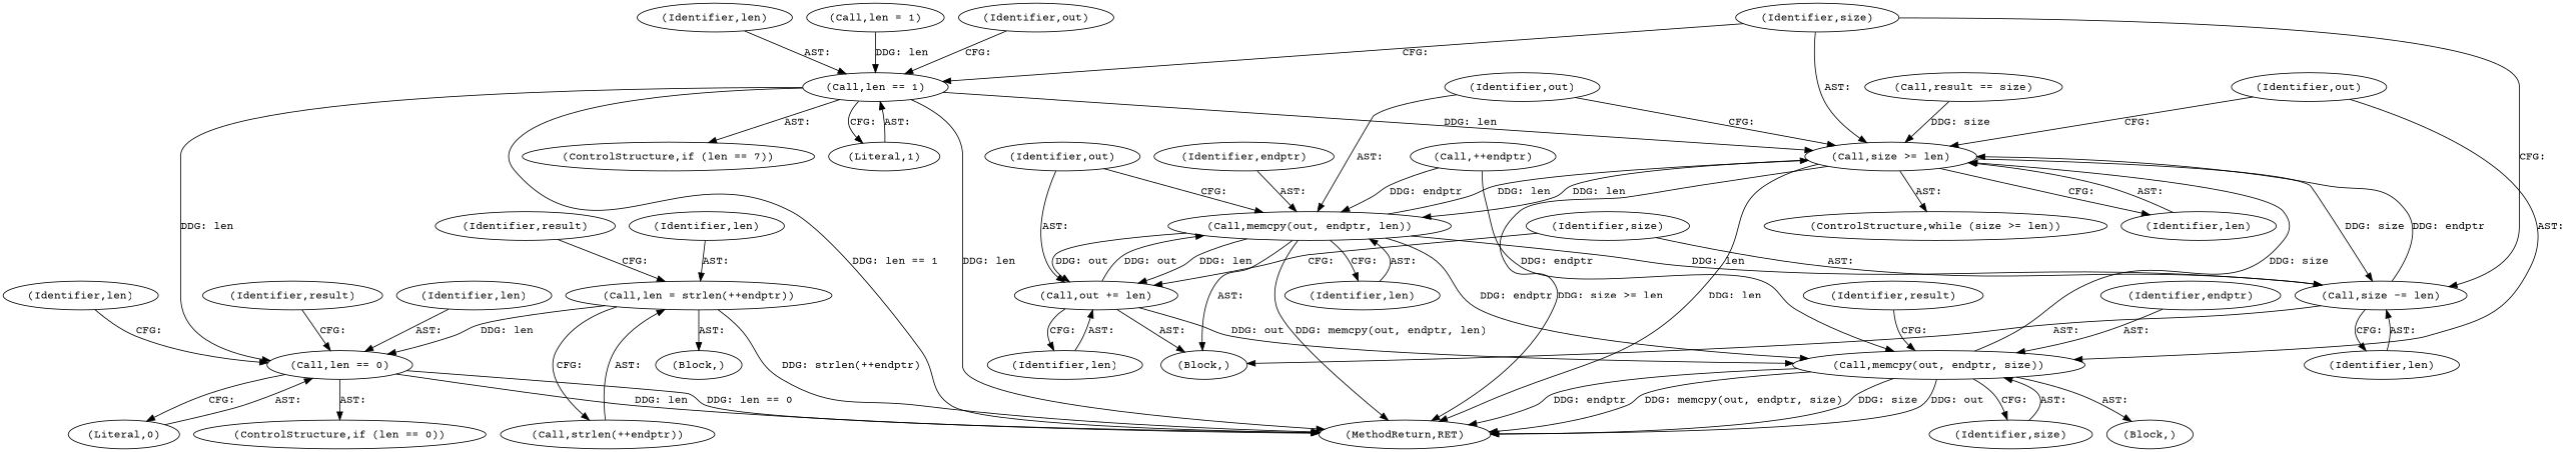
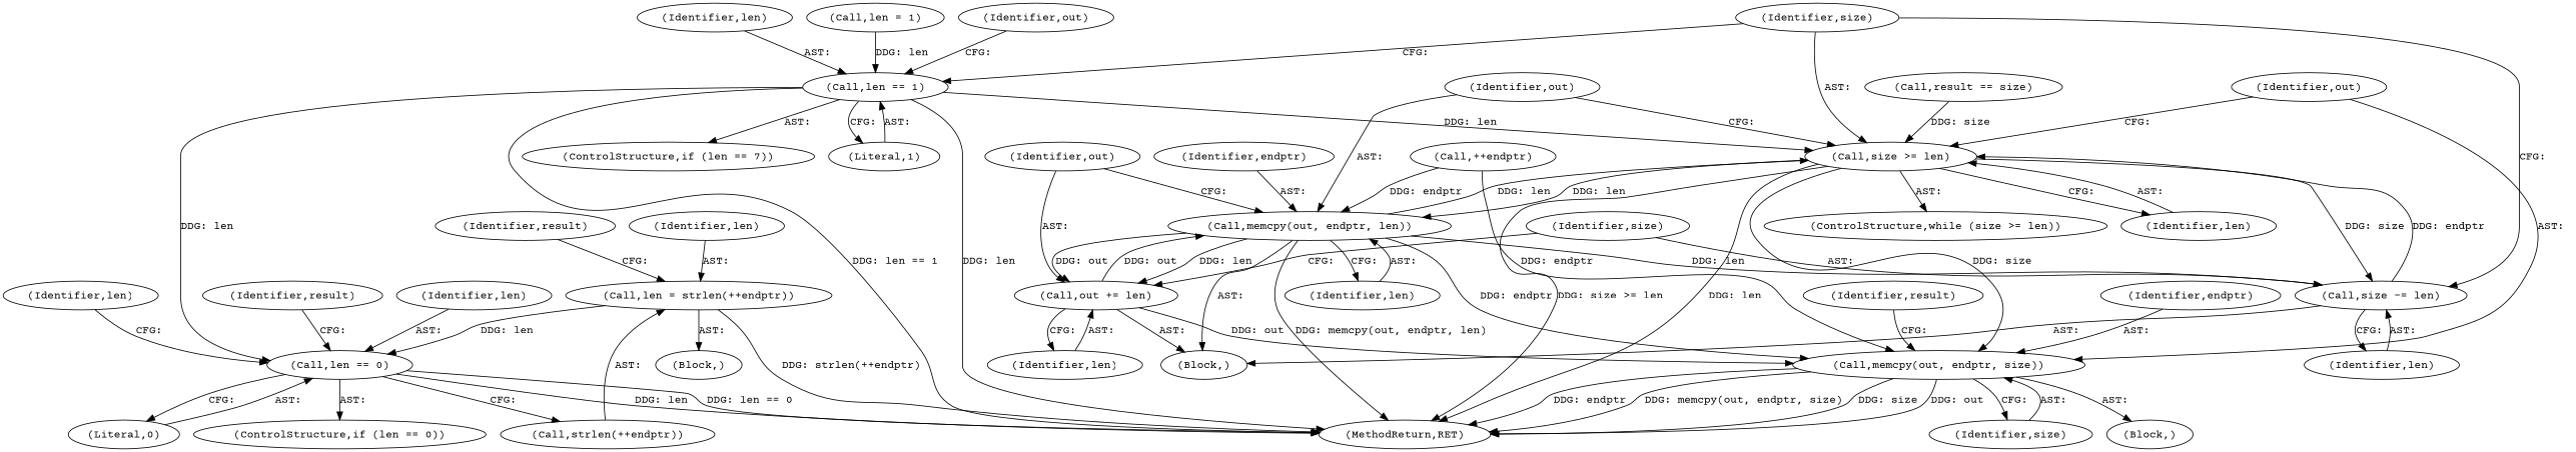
  digraph {
    fontname="Courier Prime"
    node [fontname="Courier Prime"]
    edge [fontname="Courier Prime"]
    n1 [label="(Call,len = strlen(++endptr))"]
    n2 [label="(Call,len == 0)"]
    n3 [label="(Call,strlen(++endptr))"]
    n4 [label="(MethodReturn,RET)"]
    n5 [label="(Block,)"]
    n6 [label="(Literal,0)"]
    n7 [label="(ControlStructure,if (len == 0))"]
    n8 [label="(Call,len == 1)"]
    n9 [label="(Call,size >= len)"]
    n10 [label="(ControlStructure,if (len == 7))"]
    n11 [label="(Literal,1)"]
    n12 [label="(Call,memcpy(out, endptr, len))"]
    n13 [label="(Call,memcpy(out, endptr, size))"]
    n14 [label="(Call,size -= len)"]
    n15 [label="(ControlStructure,while (size >= len))"]
    n16 [label="(Identifier,len)"]
    n17 [label="(Call,out += len)"]
    n18 [label="(Identifier,len)"]
    n19 [label="(Block,)"]
    n20 [label="(Block,)"]
    n21 [label="(Identifier,size)"]
    n22 [label="(Identifier,len)"]
    n23 [label="(Identifier,len)"]
    n24 [label="(Identifier,size)"]
    n25 [label="(Identifier,len)"]
    n26 [label="(Call,++endptr)"]
    n27 [label="(Identifier,out)"]
    n28 [label="(Call,len = 1)"]
    n29 [label="(Call,result == size)"]
    n30 [label="(Identifier,out)"]
    n31 [label="(Identifier,len)"]
    n32 [label="(Identifier,len)"]
    n33 [label="(Identifier,out)"]
    n34 [label="(Identifier,size)"]
    n35 [label="(Identifier,endptr)"]
    n36 [label="(Identifier,result)"]
    n37 [label="(Identifier,len)"]
    n38 [label="(Identifier,result)"]
    n39 [label="(Identifier,endptr)"]
    n40 [label="(Identifier,out)"]
    n41 [label="(Identifier,result)"]
    n1 -> n2 [label="DDG: len"]
-   n1 -> n3 [label="CFG: "]
+   n2 -> n3 [label="CFG: "]
    n1 -> n4 [label="DDG: strlen(++endptr)"]
    n1 -> n5 [label="AST: "]
    n2 -> n4 [label="DDG: len"]
    n2 -> n4 [label="DDG: len == 0"]
    n2 -> n6 [label="CFG: "]
    n2 -> n7 [label="AST: "]
    n3 -> n1 [label="AST: "]
    n6 -> n2 [label="AST: "]
    n8 -> n2 [label="DDG: len"]
    n8 -> n4 [label="DDG: len == 1"]
    n8 -> n4 [label="DDG: len"]
    n8 -> n9 [label="DDG: len"]
    n8 -> n10 [label="AST: "]
    n8 -> n11 [label="CFG: "]
    n9 -> n4 [label="DDG: size >= len"]
    n9 -> n4 [label="DDG: len"]
    n9 -> n12 [label="DDG: len"]
-   n13 -> n9 [label="DDG: size"]
+   n9 -> n13 [label="DDG: size"]
    n9 -> n14 [label="DDG: size"]
    n9 -> n15 [label="AST: "]
    n9 -> n16 [label="CFG: "]
    n11 -> n8 [label="AST: "]
    n12 -> n4 [label="DDG: memcpy(out, endptr, len)"]
    n12 -> n9 [label="DDG: len"]
    n12 -> n13 [label="DDG: endptr"]
    n12 -> n14 [label="DDG: len"]
    n12 -> n17 [label="DDG: len"]
    n12 -> n17 [label="DDG: out"]
    n12 -> n18 [label="CFG: "]
    n12 -> n19 [label="AST: "]
    n13 -> n4 [label="DDG: out"]
    n13 -> n4 [label="DDG: endptr"]
    n13 -> n4 [label="DDG: memcpy(out, endptr, size)"]
    n13 -> n4 [label="DDG: size"]
    n13 -> n20 [label="AST: "]
    n13 -> n21 [label="CFG: "]
    n14 -> n9 [label="DDG: endptr"]
    n14 -> n19 [label="AST: "]
    n14 -> n22 [label="CFG: "]
    n16 -> n9 [label="AST: "]
    n17 -> n12 [label="DDG: out"]
    n17 -> n13 [label="DDG: out"]
    n17 -> n19 [label="AST: "]
    n17 -> n23 [label="CFG: "]
    n18 -> n12 [label="AST: "]
    n21 -> n13 [label="AST: "]
    n22 -> n14 [label="AST: "]
    n23 -> n17 [label="AST: "]
    n24 -> n8 [label="CFG: "]
    n24 -> n9 [label="AST: "]
    n24 -> n14 [label="CFG: "]
    n25 -> n8 [label="AST: "]
    n26 -> n12 [label="DDG: endptr"]
    n26 -> n13 [label="DDG: endptr"]
    n27 -> n9 [label="CFG: "]
    n27 -> n12 [label="AST: "]
    n28 -> n8 [label="DDG: len"]
    n29 -> n9 [label="DDG: size"]
    n30 -> n8 [label="CFG: "]
    n31 -> n1 [label="AST: "]
    n32 -> n2 [label="AST: "]
    n33 -> n12 [label="CFG: "]
    n33 -> n17 [label="AST: "]
    n34 -> n14 [label="AST: "]
    n34 -> n17 [label="CFG: "]
    n35 -> n13 [label="AST: "]
    n36 -> n13 [label="CFG: "]
    n37 -> n2 [label="CFG: "]
    n38 -> n2 [label="CFG: "]
    n39 -> n12 [label="AST: "]
    n40 -> n9 [label="CFG: "]
    n40 -> n13 [label="AST: "]
    n41 -> n1 [label="CFG: "]
  }
